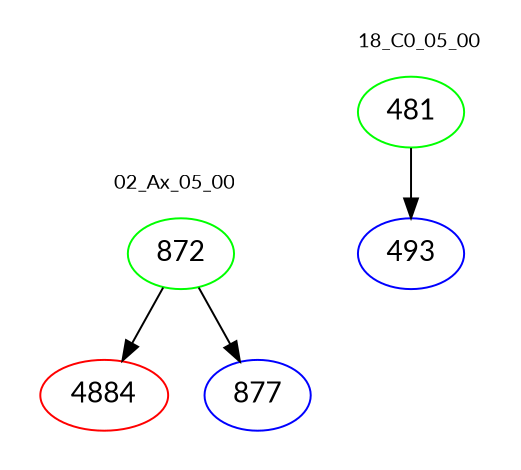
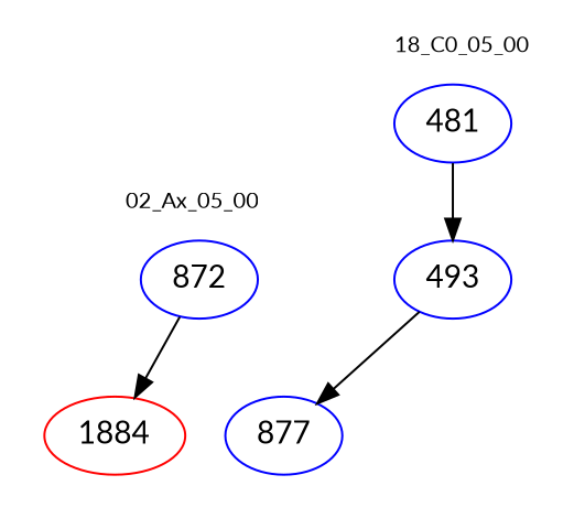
  digraph {
    fontname=Lato
    node [color=green fontname=Lato]
    edge [color=black fontname=Lato]
-   n1 [label=872]
+   n1 [color=blue label=872]
    n2 [color=blue label=877]
-   n3 [color=red label=4884]
-   n4 [label=481]
+   n3 [color=red label=1884]
+   n4 [color=blue label=481]
    n5 [color=blue label=493]
    subgraph cluster_1 {
      color=white
      fontsize=10
      label="02_Ax_05_00"
      n1
      n2
      n3
    }
    subgraph cluster_2 {
      color=white
      fontsize=10
      label="18_C0_05_00"
      n4
      n5
    }
-   n1 -> n2
+   n5 -> n2
    n1 -> n3
    n4 -> n5
  }
